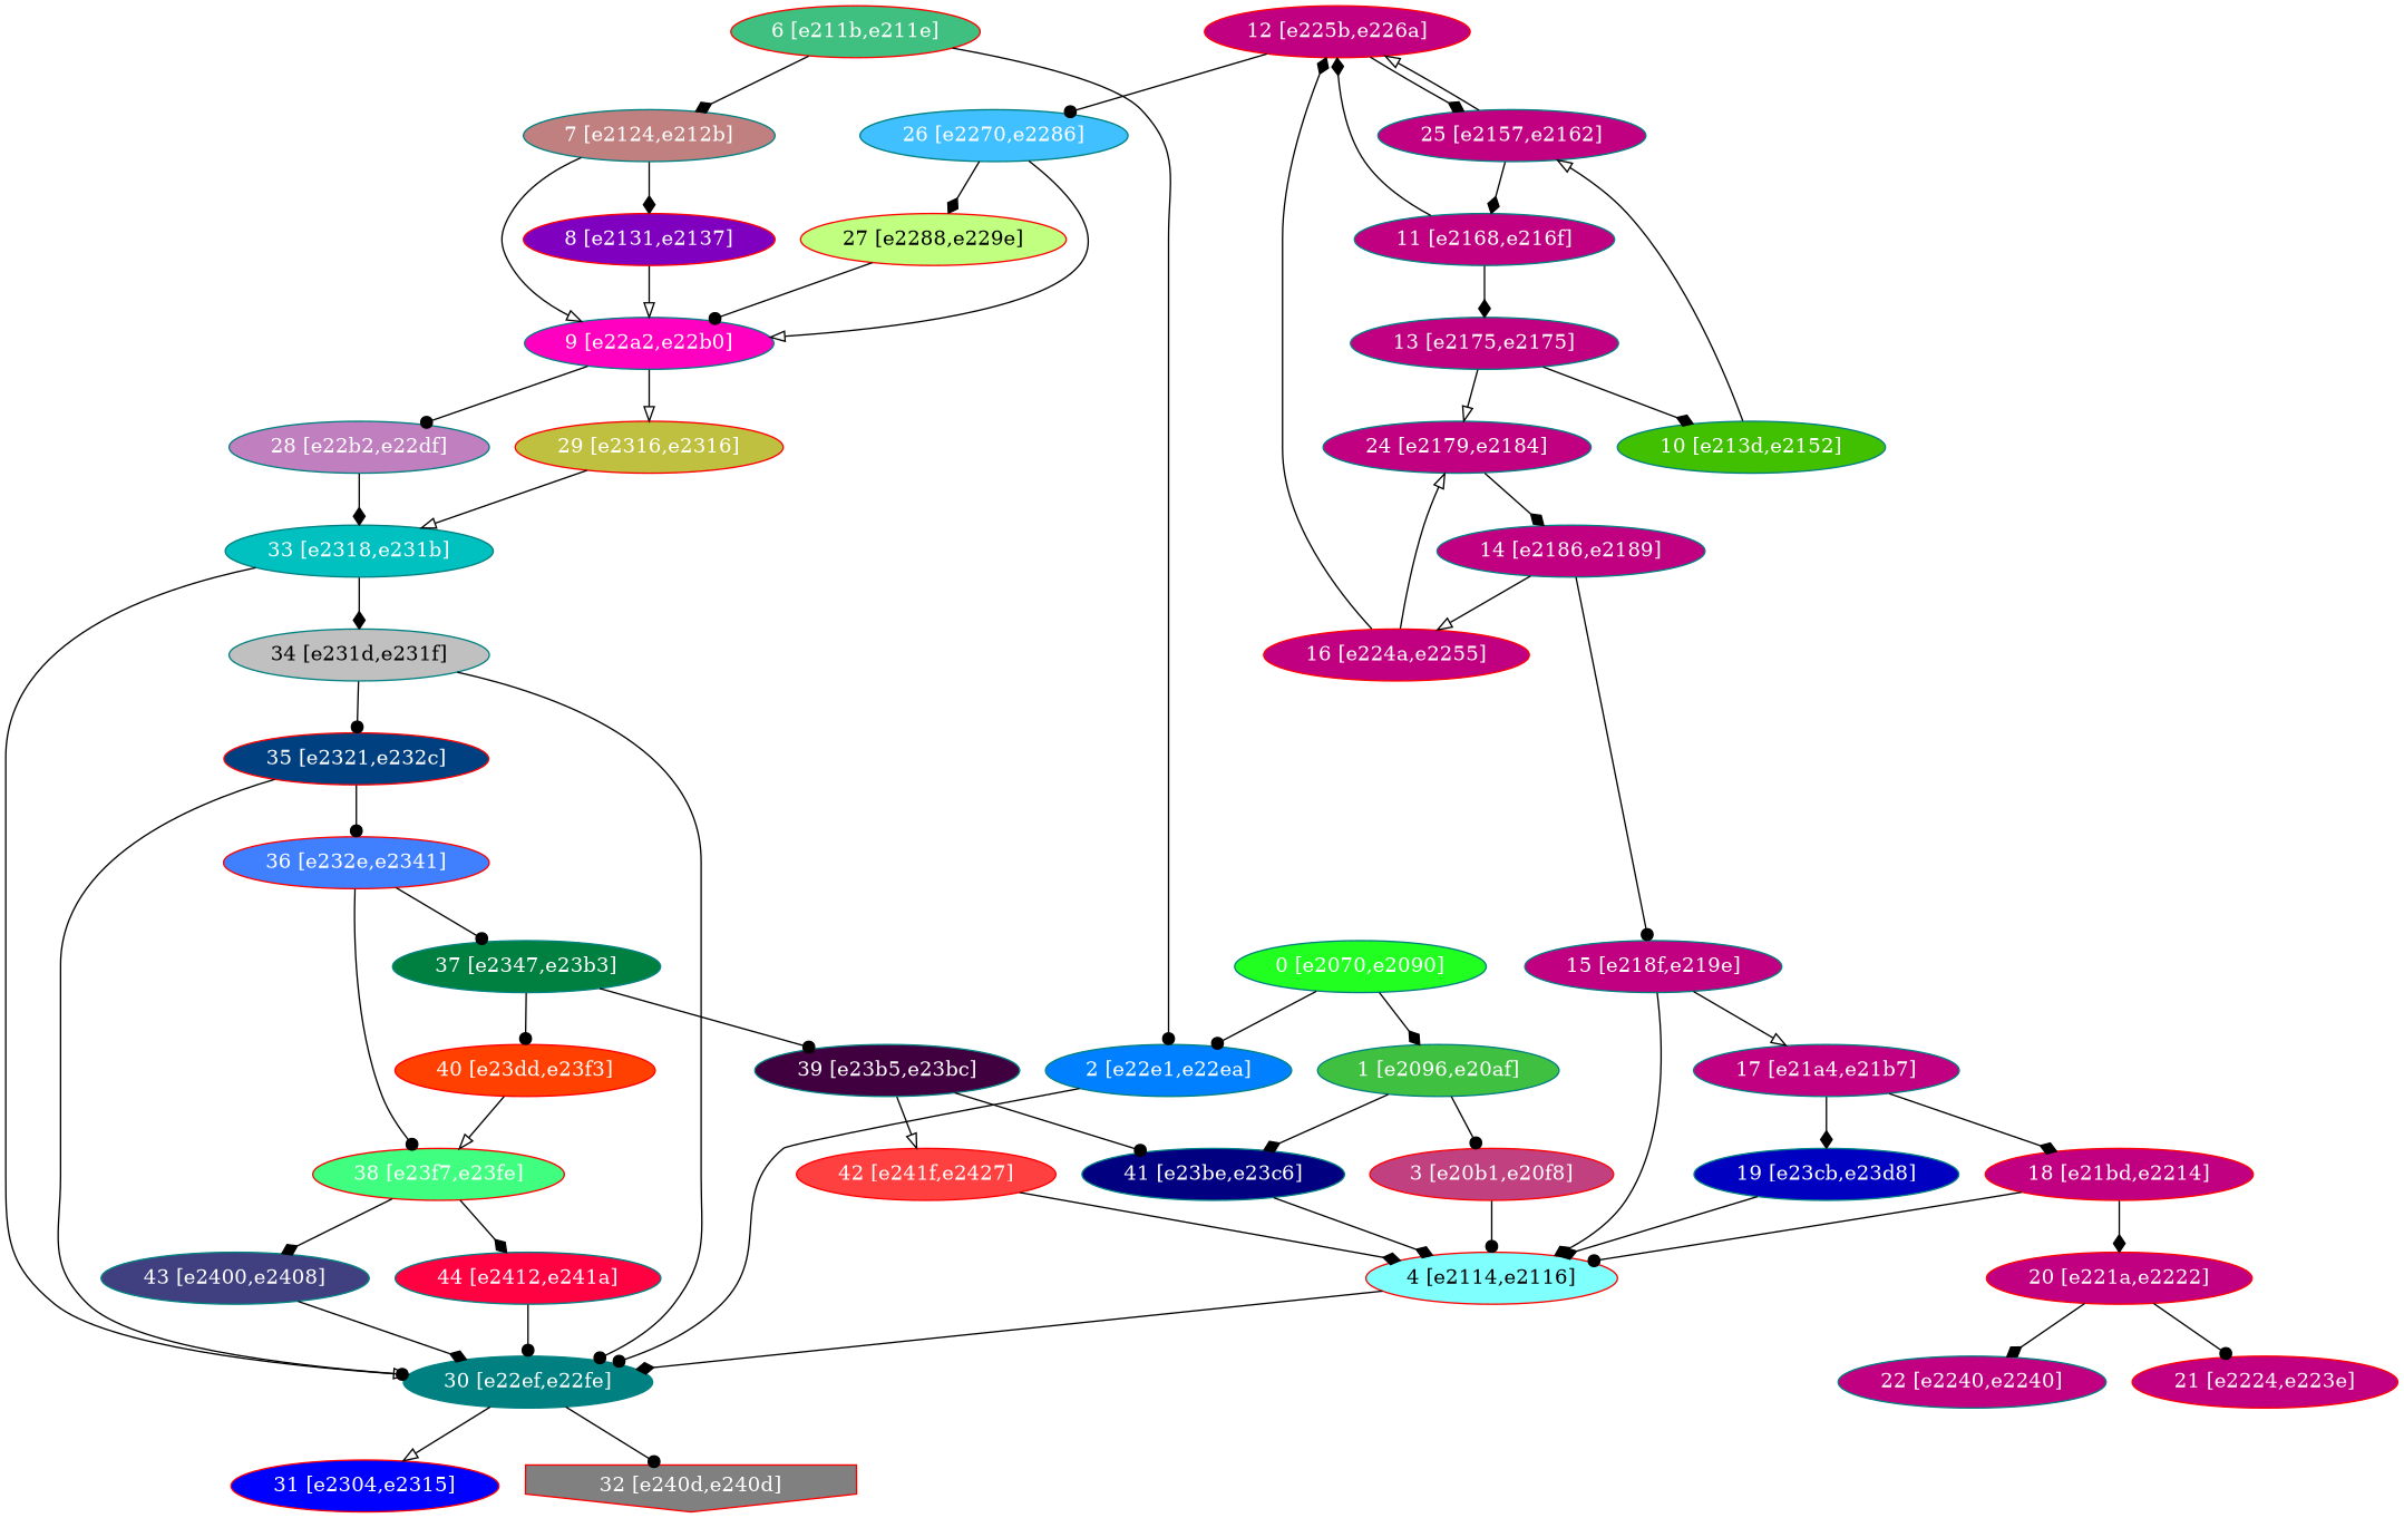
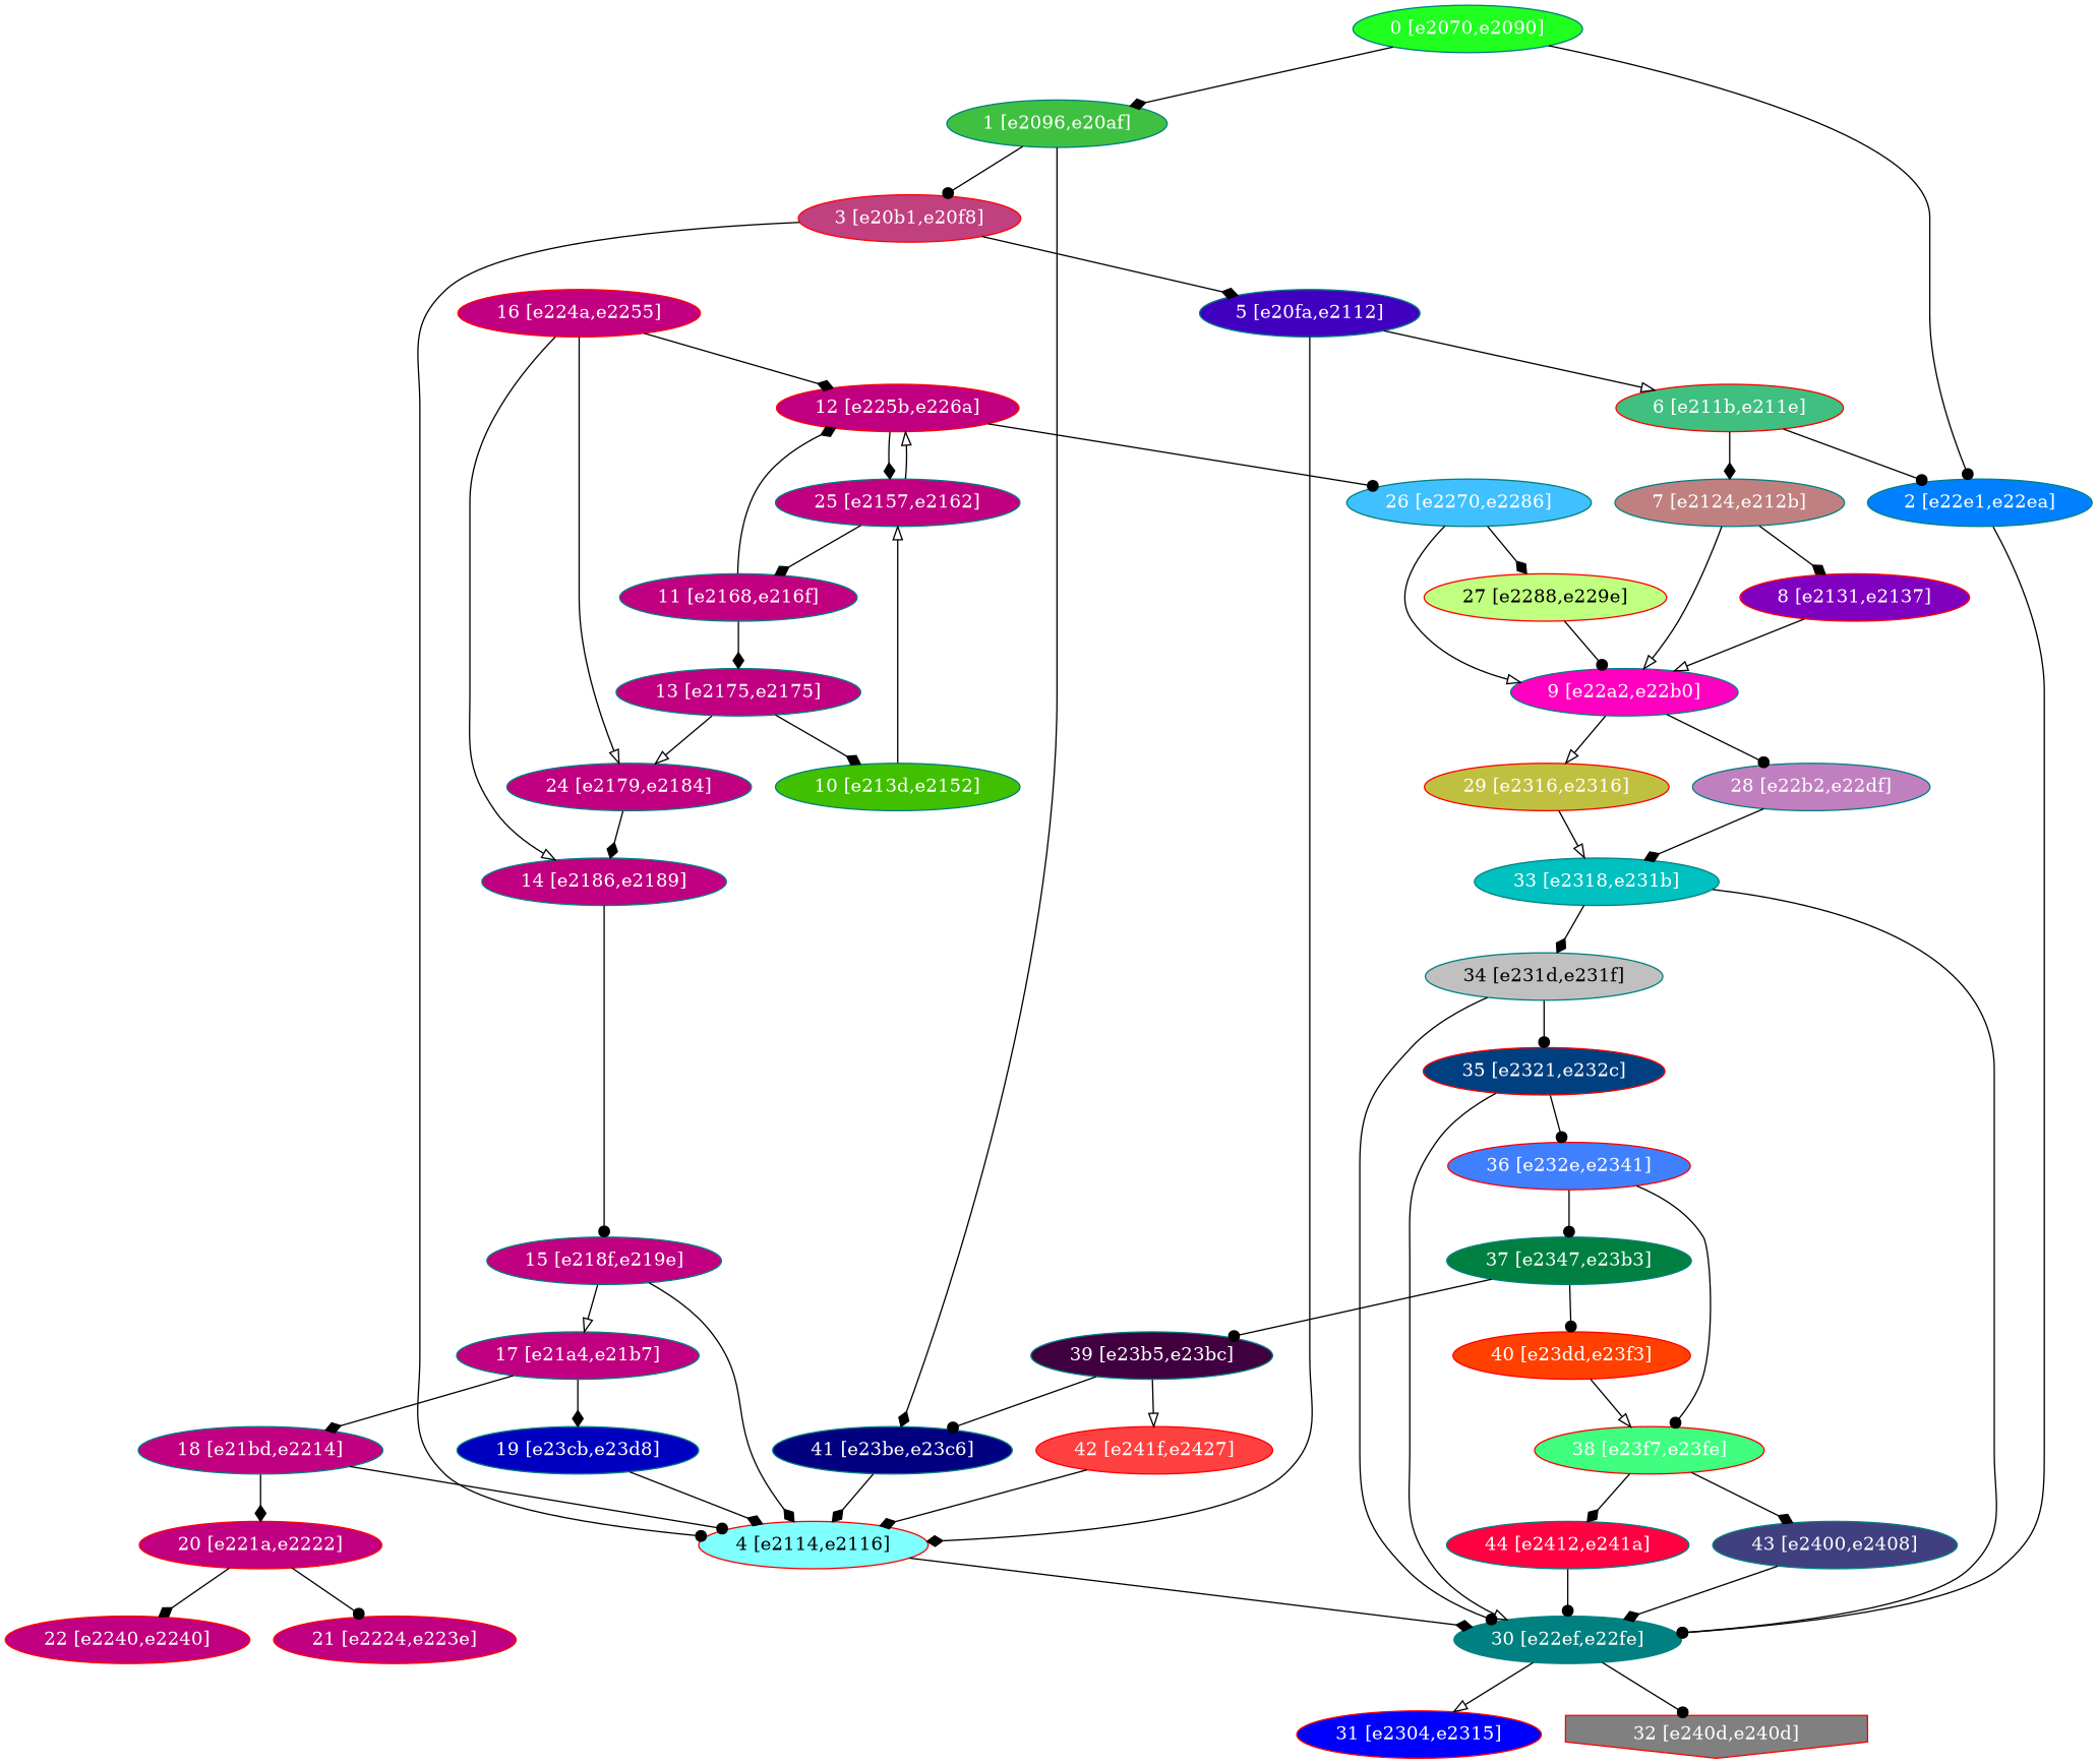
  digraph {
    node [color=teal fillcolor="#C00080" fontcolor="#ffffff" shape=oval style=filled]
    edge [arrowhead=diamond]
    n1 [fillcolor="#20FF20" label="0 [e2070,e2090]"]
    n2 [fillcolor="#40C040" label="1 [e2096,e20af]"]
    n3 [fillcolor="#0080FF" label="2 [e22e1,e22ea]"]
    n4 [color=red fillcolor="#C04080" label="3 [e20b1,e20f8]"]
    n5 [fillcolor="#000080" label="41 [e23be,e23c6]"]
    n6 [fillcolor="#008080" label="30 [e22ef,e22fe]"]
    n7 [color=red fillcolor="#80FFFF" fontcolor="#000000" label="4 [e2114,e2116]"]
+   n8 [fillcolor="#4000C0" label="5 [e20fa,e2112]"]
    n9 [color=red fillcolor="#0000FF" label="31 [e2304,e2315]"]
    n10 [color=red fillcolor="#808080" label="32 [e240d,e240d]" shape=invhouse]
    n11 [color=red fillcolor="#40C080" label="6 [e211b,e211e]"]
    n12 [fillcolor="#C08080" label="7 [e2124,e212b]"]
    n13 [color=red fillcolor="#8000C0" label="8 [e2131,e2137]"]
    n14 [fillcolor="#FF00C0" label="9 [e22a2,e22b0]"]
    n15 [fillcolor="#C080C0" label="28 [e22b2,e22df]"]
    n16 [color=red fillcolor="#C0C040" label="29 [e2316,e2316]"]
    n17 [fillcolor="#40C000" label="10 [e213d,e2152]"]
    n18 [label="25 [e2157,e2162]"]
    n19 [fillcolor="#00C0C0" label="33 [e2318,e231b]"]
    n20 [label="11 [e2168,e216f]"]
    n21 [color=red label="12 [e225b,e226a]"]
    n22 [label="13 [e2175,e2175]"]
    n23 [fillcolor="#40C0FF" label="26 [e2270,e2286]"]
    n24 [label="24 [e2179,e2184]"]
    n25 [color=red fillcolor="#C0FF80" fontcolor="#000000" label="27 [e2288,e229e]"]
    n26 [label="14 [e2186,e2189]"]
    n27 [label="15 [e218f,e219e]"]
    n28 [color=red label="16 [e224a,e2255]"]
    n29 [label="17 [e21a4,e21b7]"]
-   n30 [color=red label="18 [e21bd,e2214]"]
+   n30 [label="18 [e21bd,e2214]"]
    n31 [fillcolor="#0000C0" label="19 [e23cb,e23d8]"]
    n32 [color=red label="20 [e221a,e2222]"]
    n33 [color=red label="21 [e2224,e223e]"]
-   n34 [label="22 [e2240,e2240]"]
+   n34 [color=red label="22 [e2240,e2240]"]
    n35 [fillcolor="#C0C0C0" fontcolor="#000000" label="34 [e231d,e231f]"]
    n36 [color=red fillcolor="#004080" label="35 [e2321,e232c]"]
    n37 [color=red fillcolor="#4080FF" label="36 [e232e,e2341]"]
    n38 [fillcolor="#008040" label="37 [e2347,e23b3]"]
    n39 [color=red fillcolor="#40FF80" label="38 [e23f7,e23fe]"]
    n40 [fillcolor="#400040" label="39 [e23b5,e23bc]"]
    n41 [color=red fillcolor="#FF4000" label="40 [e23dd,e23f3]"]
    n42 [fillcolor="#404080" label="43 [e2400,e2408]"]
    n43 [fillcolor="#FF0040" label="44 [e2412,e241a]"]
    n44 [color=red fillcolor="#FF4040" label="42 [e241f,e2427]"]
    n1 -> n2
    n1 -> n3 [arrowhead=dot]
    n2 -> n4 [arrowhead=dot]
    n2 -> n5
    n3 -> n6 [arrowhead=dot]
    n4 -> n7 [arrowhead=dot]
+   n4 -> n8
    n5 -> n7
    n6 -> n9 [arrowhead=onormal]
    n6 -> n10 [arrowhead=dot]
    n7 -> n6
+   n8 -> n7
+   n8 -> n11 [arrowhead=onormal]
    n11 -> n3 [arrowhead=dot]
    n11 -> n12
    n12 -> n13
    n12 -> n14 [arrowhead=onormal]
    n13 -> n14 [arrowhead=onormal]
    n14 -> n15 [arrowhead=dot]
    n14 -> n16 [arrowhead=onormal]
    n15 -> n19
    n16 -> n19 [arrowhead=onormal]
    n17 -> n18 [arrowhead=onormal]
    n18 -> n20
    n18 -> n21 [arrowhead=onormal]
    n19 -> n6 [arrowhead=dot]
    n19 -> n35
    n20 -> n21
    n20 -> n22
    n21 -> n18
    n21 -> n23 [arrowhead=dot]
    n22 -> n17
    n22 -> n24 [arrowhead=onormal]
    n23 -> n14 [arrowhead=onormal]
    n23 -> n25
    n24 -> n26
    n25 -> n14 [arrowhead=dot]
    n26 -> n27 [arrowhead=dot]
-   n26 -> n28 [arrowhead=onormal]
+   n28 -> n26 [arrowhead=onormal]
    n27 -> n7
    n27 -> n29 [arrowhead=onormal]
    n28 -> n21
    n28 -> n24 [arrowhead=onormal]
    n29 -> n30
    n29 -> n31
    n30 -> n7 [arrowhead=dot]
    n30 -> n32
    n31 -> n7
    n32 -> n33 [arrowhead=dot]
    n32 -> n34
    n35 -> n6 [arrowhead=dot]
    n35 -> n36 [arrowhead=dot]
    n36 -> n6 [arrowhead=onormal]
    n36 -> n37 [arrowhead=dot]
    n37 -> n38 [arrowhead=dot]
    n37 -> n39 [arrowhead=dot]
    n38 -> n40 [arrowhead=dot]
    n38 -> n41 [arrowhead=dot]
    n39 -> n42
    n39 -> n43
    n40 -> n5 [arrowhead=dot]
    n40 -> n44 [arrowhead=onormal]
    n41 -> n39 [arrowhead=onormal]
    n42 -> n6
    n43 -> n6 [arrowhead=dot]
    n44 -> n7
  }
